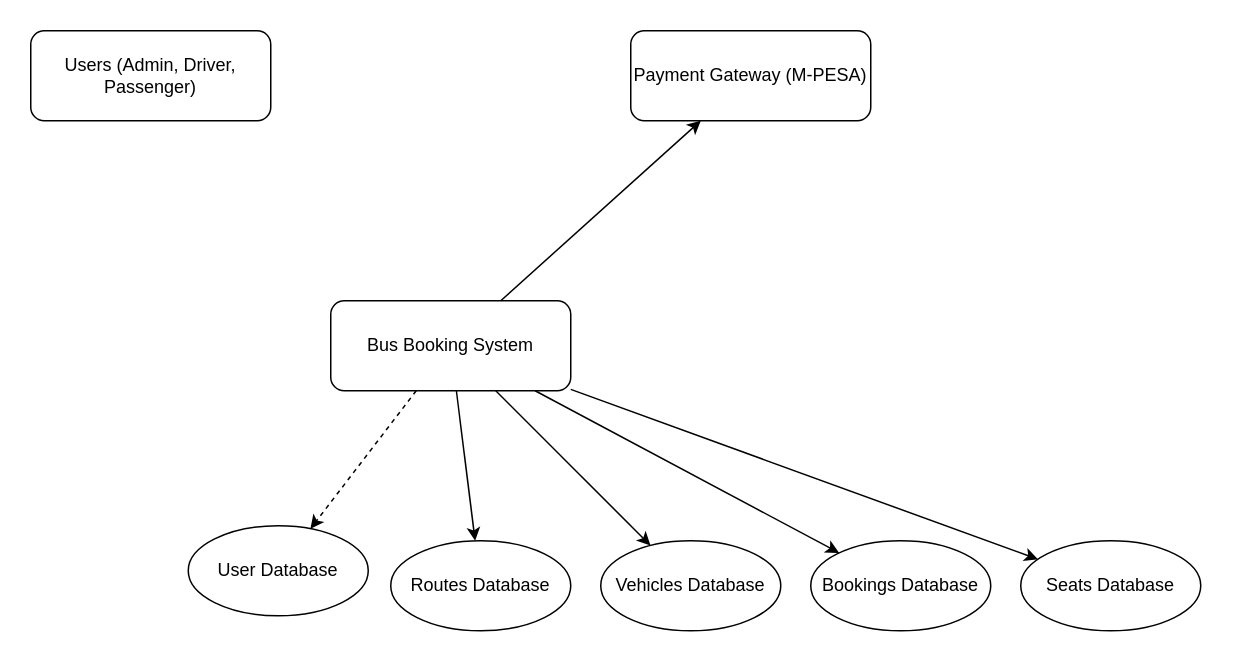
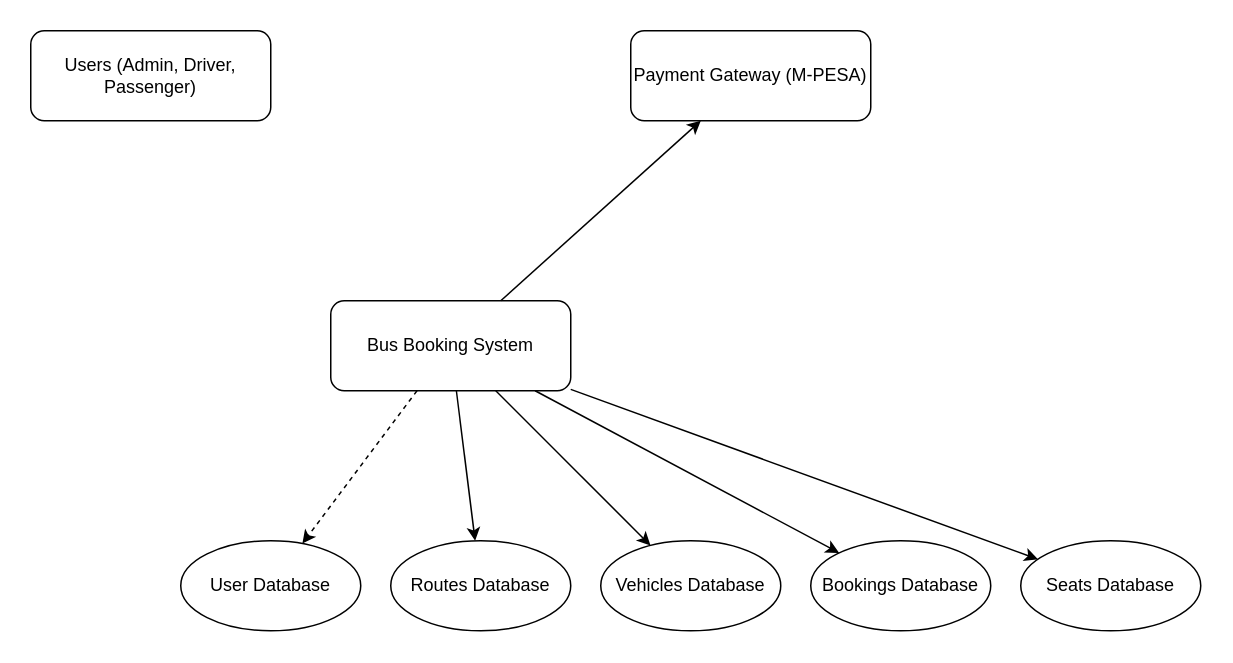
  <mxCell id="0" />
  <mxCell id="1" parent="0" />
  <mxCell id="2" value="Users (Admin, Driver, Passenger)" style="rounded=1;whiteSpace=wrap;html=1;" vertex="1" parent="1"><mxGeometry x="20" y="20" width="160" height="60" as="geometry" /></mxCell>
  <mxCell id="3" value="Payment Gateway (M-PESA)" style="rounded=1;whiteSpace=wrap;html=1;" vertex="1" parent="1"><mxGeometry x="420" y="20" width="160" height="60" as="geometry" /></mxCell>
  <mxCell id="4" value="Bus Booking System" style="rounded=1;whiteSpace=wrap;html=1;" vertex="1" parent="1"><mxGeometry x="220" y="200" width="160" height="60" as="geometry" /></mxCell>
- <mxCell id="5" value="User Database" style="ellipse;whiteSpace=wrap;html=1;" vertex="1" parent="1"><mxGeometry x="125" y="350" width="120" height="60" as="geometry" /></mxCell>
+ <mxCell id="5" value="User Database" style="ellipse;whiteSpace=wrap;html=1;" vertex="1" parent="1"><mxGeometry x="120" y="360" width="120" height="60" as="geometry" /></mxCell>
  <mxCell id="6" value="Routes Database" style="ellipse;whiteSpace=wrap;html=1;" vertex="1" parent="1"><mxGeometry x="260" y="360" width="120" height="60" as="geometry" /></mxCell>
  <mxCell id="7" value="Vehicles Database" style="ellipse;whiteSpace=wrap;html=1;" vertex="1" parent="1"><mxGeometry x="400" y="360" width="120" height="60" as="geometry" /></mxCell>
  <mxCell id="8" value="Bookings Database" style="ellipse;whiteSpace=wrap;html=1;" vertex="1" parent="1"><mxGeometry x="540" y="360" width="120" height="60" as="geometry" /></mxCell>
  <mxCell id="9" value="Seats Database" style="ellipse;whiteSpace=wrap;html=1;" vertex="1" parent="1"><mxGeometry x="680" y="360" width="120" height="60" as="geometry" /></mxCell>
  <mxCell id="10" edge="1" parent="1" source="4" target="3"><mxGeometry relative="1" as="geometry" /></mxCell>
  <mxCell id="11" edge="1" parent="1" source="4" target="5" style="dashed=1;"><mxGeometry relative="1" as="geometry" /></mxCell>
  <mxCell id="12" edge="1" parent="1" source="4" target="6"><mxGeometry relative="1" as="geometry" /></mxCell>
  <mxCell id="13" edge="1" parent="1" source="4" target="7"><mxGeometry relative="1" as="geometry" /></mxCell>
  <mxCell id="14" edge="1" parent="1" source="4" target="8"><mxGeometry relative="1" as="geometry" /></mxCell>
  <mxCell id="15" edge="1" parent="1" source="4" target="9"><mxGeometry relative="1" as="geometry" /></mxCell>
